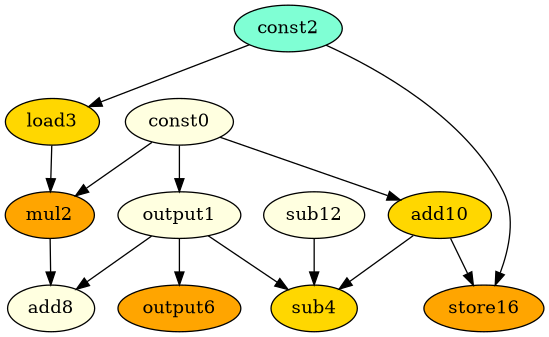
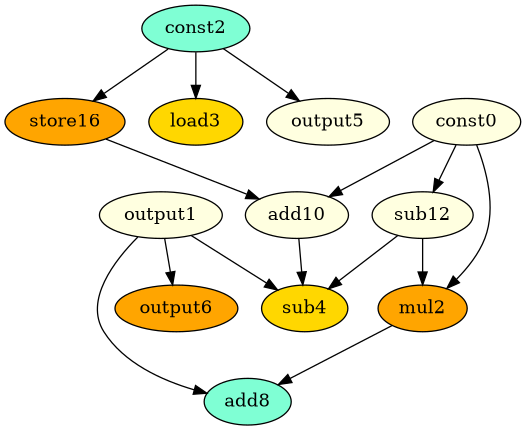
  digraph {
    fontname="DejaVu Serif"
    node [fillcolor=lightyellow fontname="DejaVu Serif" opcode=const style=filled]
    edge [fontname="DejaVu Serif" operand=0]
    n1 [fillcolor=orange label=mul2 opcode=mul]
    const0
-   add10 [fillcolor=gold opcode=add]
+   add10 [opcode=add]
    sub12 [opcode=sub]
-   add8 [opcode=add]
+   add8 [fillcolor=aquamarine opcode=add]
    sub4 [fillcolor=gold opcode=sub]
    n7 [fillcolor=orange label=store16 opcode=store]
    n8 [label=output1]
    output6 [fillcolor=orange opcode=output]
    const2 [fillcolor=aquamarine]
    load3 [fillcolor=gold opcode=load]
+   output5 [opcode=output]
    n1 -> add8 [operand=1]
    const0 -> n1
    const0 -> add10
-   const0 -> n8
+   const0 -> sub12
    add10 -> sub4 [operand=1]
-   add10 -> n7
+   n7 -> add10
    sub12 -> sub4 [operand=1]
    n8 -> add8
    n8 -> sub4
    n8 -> output6
    const2 -> n7 [operand=1]
    const2 -> load3
-   load3 -> n1 [operand=1]
+   const2 -> output5
+   sub12 -> n1 [operand=1]
  }
